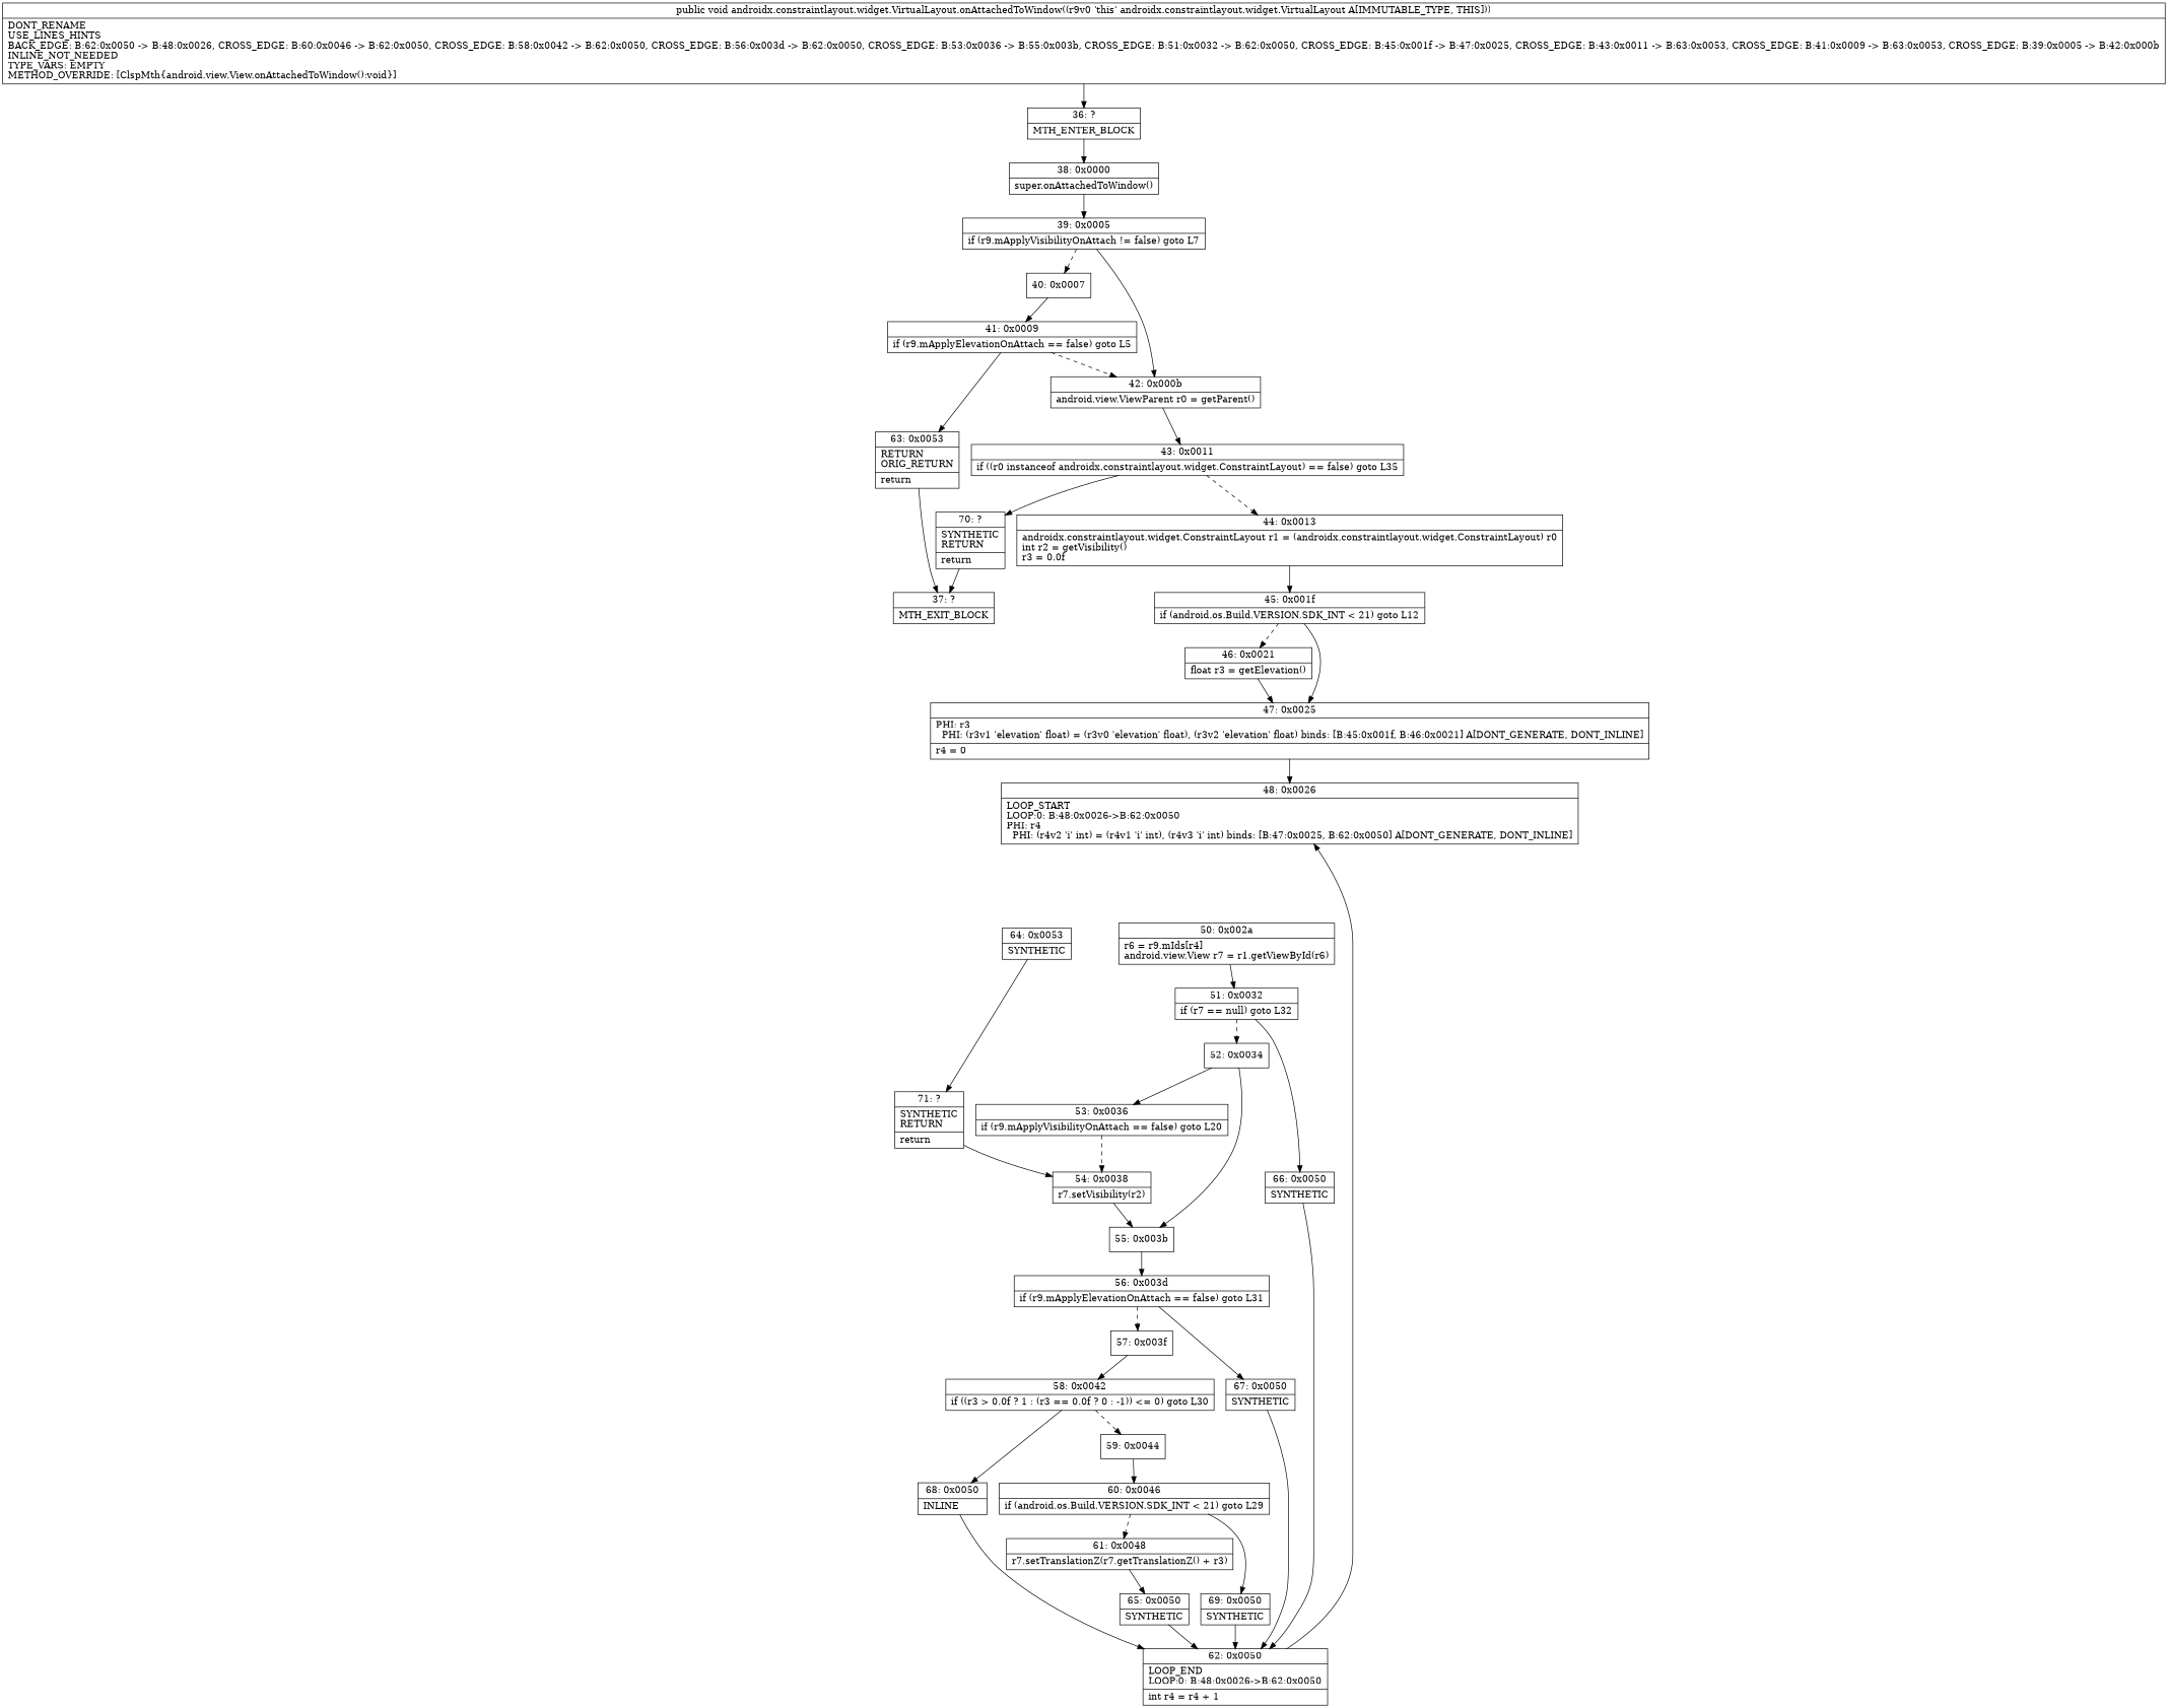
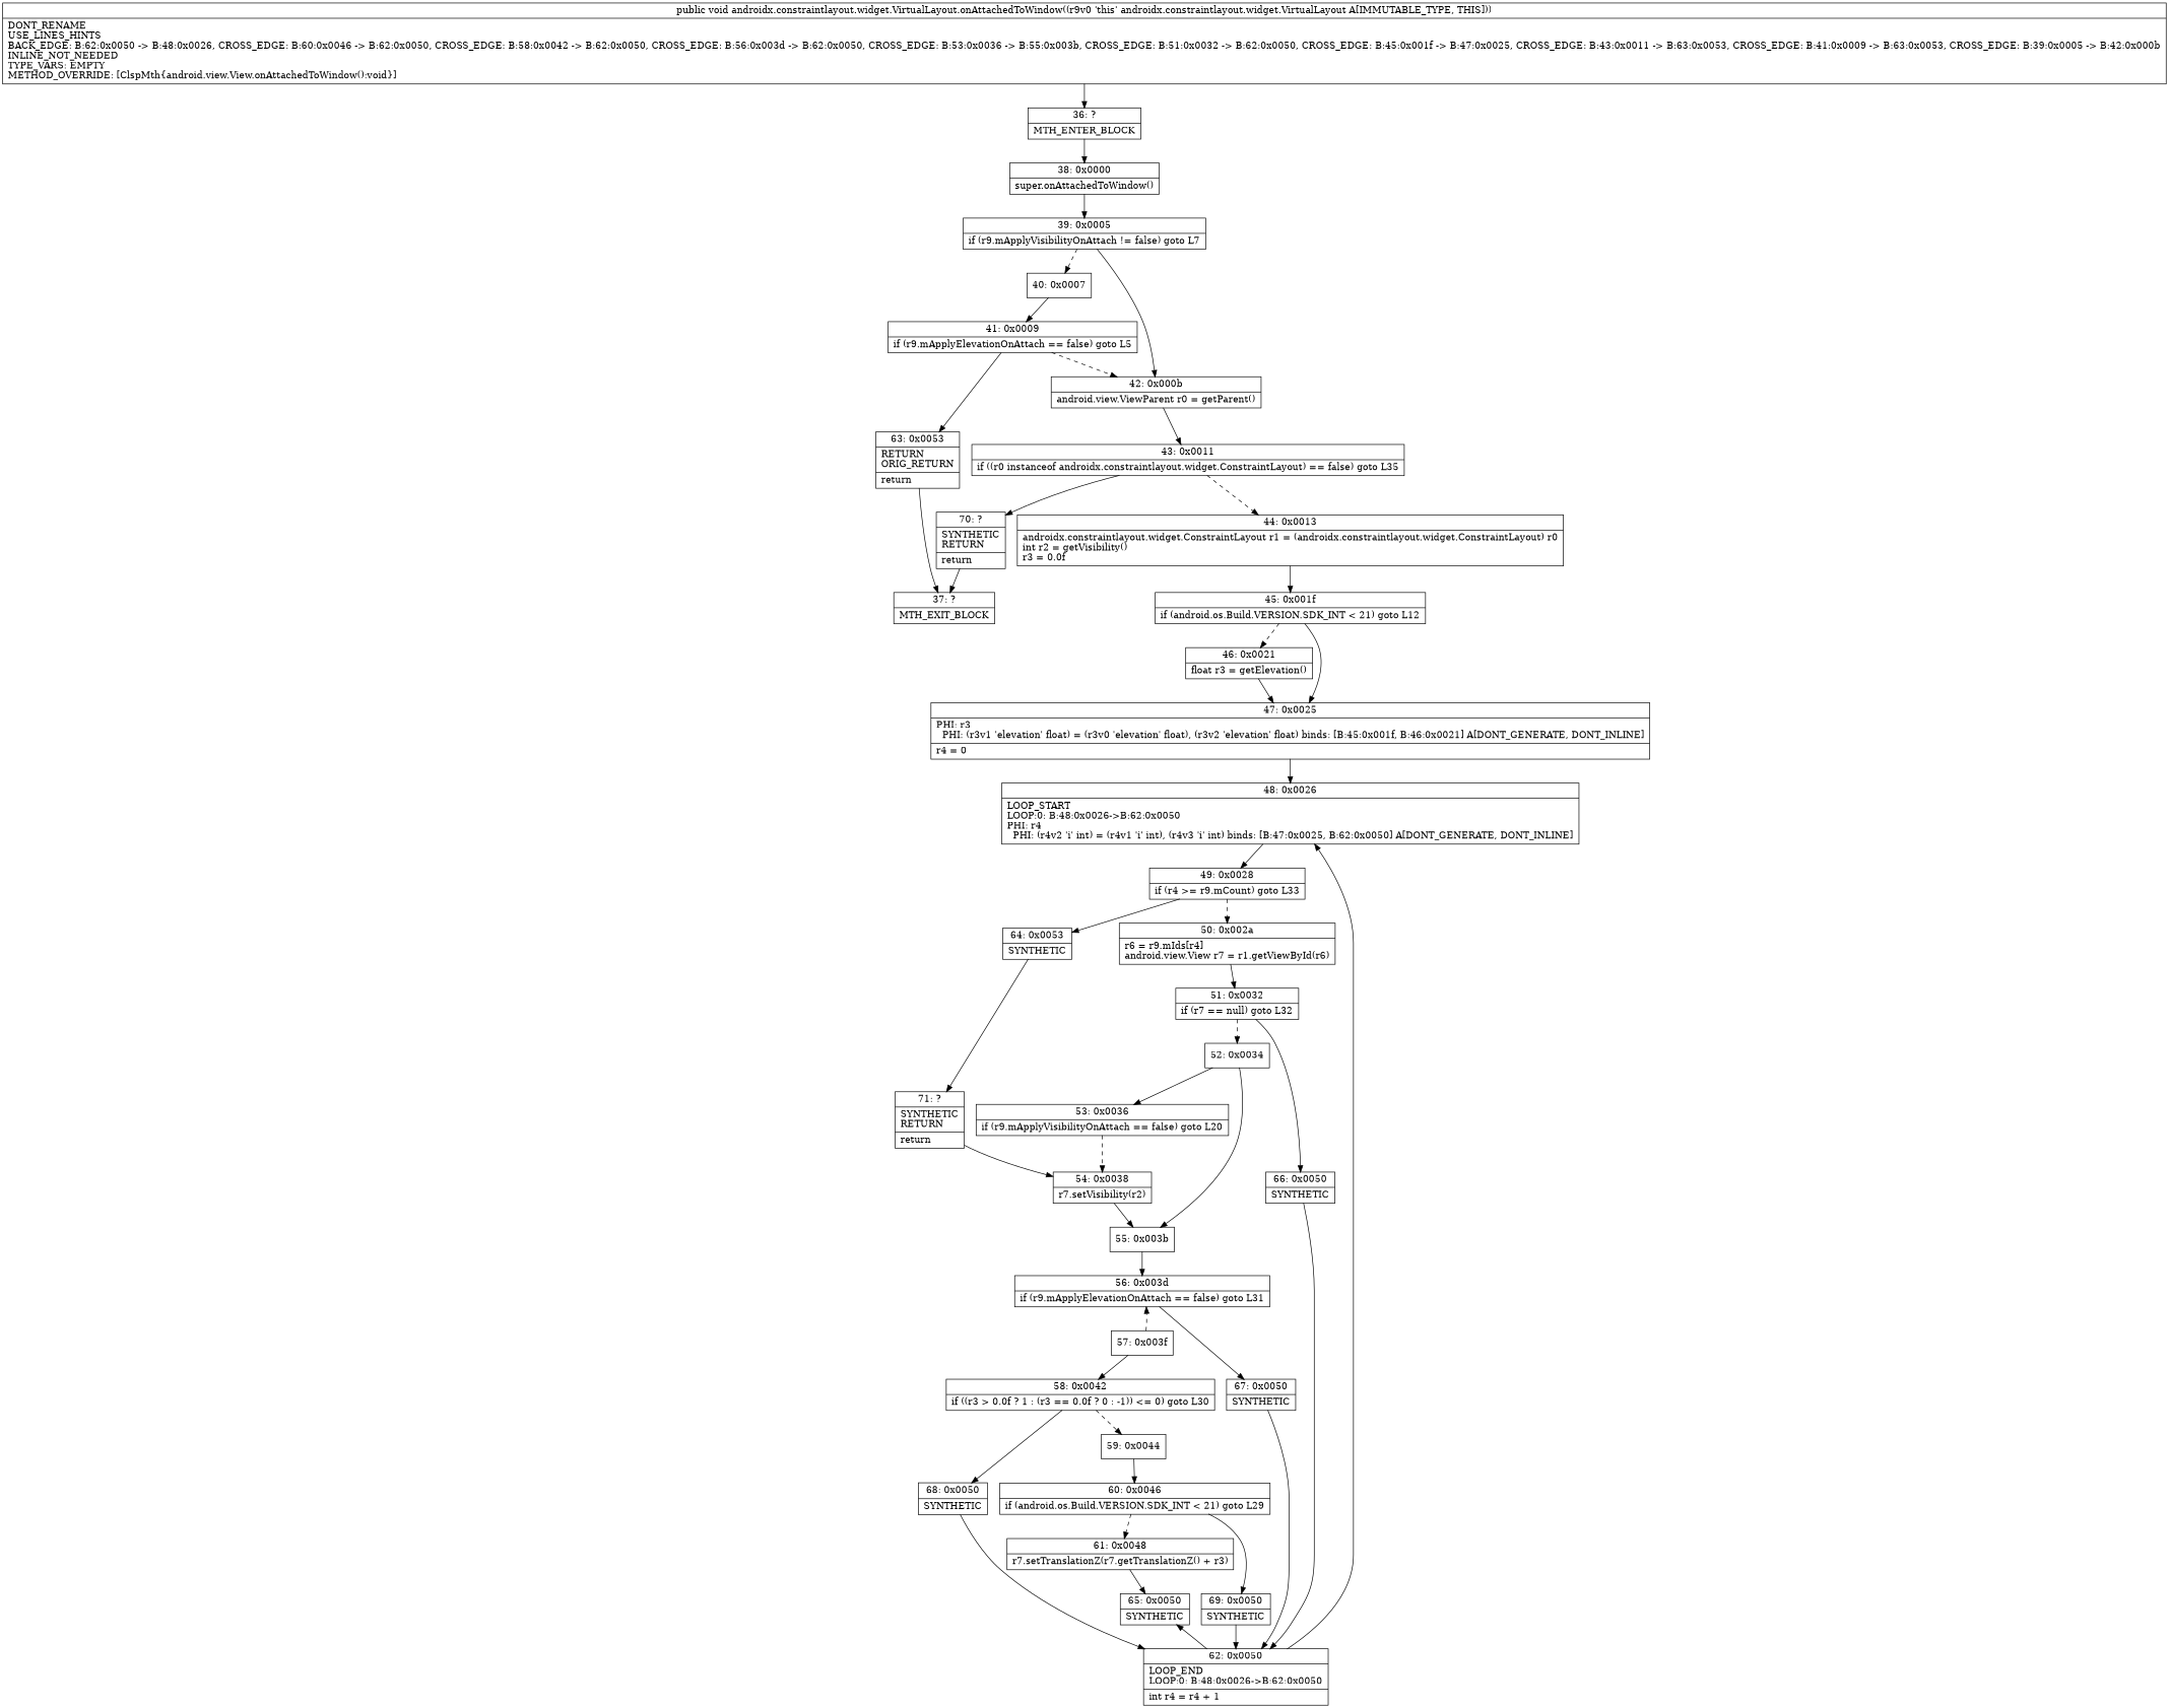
  digraph {
    fontname="DejaVu Serif"
    node [fontname="DejaVu Serif" shape=record]
    edge [fontname="DejaVu Serif"]
    n1 [label="{36\:\ ?|MTH_ENTER_BLOCK\l}"]
    n2 [label="{38\:\ 0x0000|super.onAttachedToWindow()\l}"]
    n3 [label="{39\:\ 0x0005|if (r9.mApplyVisibilityOnAttach != false) goto L7\l}"]
    n4 [label="{40\:\ 0x0007}"]
    n5 [label="{42\:\ 0x000b|android.view.ViewParent r0 = getParent()\l}"]
    n6 [label="{41\:\ 0x0009|if (r9.mApplyElevationOnAttach == false) goto L5\l}"]
    n7 [label="{43\:\ 0x0011|if ((r0 instanceof androidx.constraintlayout.widget.ConstraintLayout) == false) goto L35\l}"]
    n8 [label="{63\:\ 0x0053|RETURN\lORIG_RETURN\l|return\l}"]
    n9 [label="{37\:\ ?|MTH_EXIT_BLOCK\l}"]
    n10 [label="{44\:\ 0x0013|androidx.constraintlayout.widget.ConstraintLayout r1 = (androidx.constraintlayout.widget.ConstraintLayout) r0\lint r2 = getVisibility()\lr3 = 0.0f\l}"]
    n11 [label="{70\:\ ?|SYNTHETIC\lRETURN\l|return\l}"]
    n12 [label="{45\:\ 0x001f|if (android.os.Build.VERSION.SDK_INT \< 21) goto L12\l}"]
    n13 [label="{46\:\ 0x0021|float r3 = getElevation()\l}"]
    n14 [label="{47\:\ 0x0025|PHI: r3 \l  PHI: (r3v1 'elevation' float) = (r3v0 'elevation' float), (r3v2 'elevation' float) binds: [B:45:0x001f, B:46:0x0021] A[DONT_GENERATE, DONT_INLINE]\l|r4 = 0\l}"]
    n15 [label="{48\:\ 0x0026|LOOP_START\lLOOP:0: B:48:0x0026\-\>B:62:0x0050\lPHI: r4 \l  PHI: (r4v2 'i' int) = (r4v1 'i' int), (r4v3 'i' int) binds: [B:47:0x0025, B:62:0x0050] A[DONT_GENERATE, DONT_INLINE]\l}"]
+   n16 [label="{49\:\ 0x0028|if (r4 \>= r9.mCount) goto L33\l}"]
    n17 [label="{50\:\ 0x002a|r6 = r9.mIds[r4]\landroid.view.View r7 = r1.getViewById(r6)\l}"]
    n18 [label="{64\:\ 0x0053|SYNTHETIC\l}"]
    n19 [label="{51\:\ 0x0032|if (r7 == null) goto L32\l}"]
    n20 [label="{71\:\ ?|SYNTHETIC\lRETURN\l|return\l}"]
    n21 [label="{52\:\ 0x0034}"]
    n22 [label="{66\:\ 0x0050|SYNTHETIC\l}"]
    n23 [label="{53\:\ 0x0036|if (r9.mApplyVisibilityOnAttach == false) goto L20\l}"]
    n24 [label="{55\:\ 0x003b}"]
    n25 [label="{62\:\ 0x0050|LOOP_END\lLOOP:0: B:48:0x0026\-\>B:62:0x0050\l|int r4 = r4 + 1\l}"]
    n26 [label="{54\:\ 0x0038|r7.setVisibility(r2)\l}"]
    n27 [label="{56\:\ 0x003d|if (r9.mApplyElevationOnAttach == false) goto L31\l}"]
    n28 [label="{57\:\ 0x003f}"]
    n29 [label="{67\:\ 0x0050|SYNTHETIC\l}"]
    n30 [label="{58\:\ 0x0042|if ((r3 \> 0.0f ? 1 : (r3 == 0.0f ? 0 : \-1)) \<= 0) goto L30\l}"]
    n31 [label="{59\:\ 0x0044}"]
-   n32 [label="{68\:\ 0x0050|INLINE\l}"]
+   n32 [label="{68\:\ 0x0050|SYNTHETIC\l}"]
    n33 [label="{60\:\ 0x0046|if (android.os.Build.VERSION.SDK_INT \< 21) goto L29\l}"]
    n34 [label="{61\:\ 0x0048|r7.setTranslationZ(r7.getTranslationZ() + r3)\l}"]
    n35 [label="{69\:\ 0x0050|SYNTHETIC\l}"]
    n36 [label="{65\:\ 0x0050|SYNTHETIC\l}"]
    n37 [label="{public void androidx.constraintlayout.widget.VirtualLayout.onAttachedToWindow((r9v0 'this' androidx.constraintlayout.widget.VirtualLayout A[IMMUTABLE_TYPE, THIS]))  | DONT_RENAME\lUSE_LINES_HINTS\lBACK_EDGE: B:62:0x0050 \-\> B:48:0x0026, CROSS_EDGE: B:60:0x0046 \-\> B:62:0x0050, CROSS_EDGE: B:58:0x0042 \-\> B:62:0x0050, CROSS_EDGE: B:56:0x003d \-\> B:62:0x0050, CROSS_EDGE: B:53:0x0036 \-\> B:55:0x003b, CROSS_EDGE: B:51:0x0032 \-\> B:62:0x0050, CROSS_EDGE: B:45:0x001f \-\> B:47:0x0025, CROSS_EDGE: B:43:0x0011 \-\> B:63:0x0053, CROSS_EDGE: B:41:0x0009 \-\> B:63:0x0053, CROSS_EDGE: B:39:0x0005 \-\> B:42:0x000b\lINLINE_NOT_NEEDED\lTYPE_VARS: EMPTY\lMETHOD_OVERRIDE: [ClspMth\{android.view.View.onAttachedToWindow():void\}]\l}"]
    n1 -> n2
    n2 -> n3
    n3 -> n4 [style=dashed]
    n3 -> n5
    n4 -> n6
    n5 -> n7
    n6 -> n5 [style=dashed]
    n6 -> n8
    n7 -> n10 [style=dashed]
    n7 -> n11
    n8 -> n9
    n10 -> n12
    n11 -> n9
    n12 -> n13 [style=dashed]
    n12 -> n14
    n13 -> n14
    n14 -> n15
+   n15 -> n16
+   n16 -> n17 [style=dashed]
+   n16 -> n18
    n17 -> n19
    n18 -> n20
    n19 -> n21 [style=dashed]
    n19 -> n22
    n20 -> n26
    n21 -> n23
    n21 -> n24
    n22 -> n25
    n23 -> n26 [style=dashed]
    n24 -> n27
    n25 -> n15
    n26 -> n24
-   n27 -> n28 [style=dashed]
+   n28 -> n27 [style=dashed]
    n27 -> n29
    n28 -> n30
    n29 -> n25
    n30 -> n31 [style=dashed]
    n30 -> n32
    n31 -> n33
    n32 -> n25
    n33 -> n34 [style=dashed]
    n33 -> n35
    n34 -> n36
    n35 -> n25
-   n36 -> n25
+   n25 -> n36
    n37 -> n1
  }
